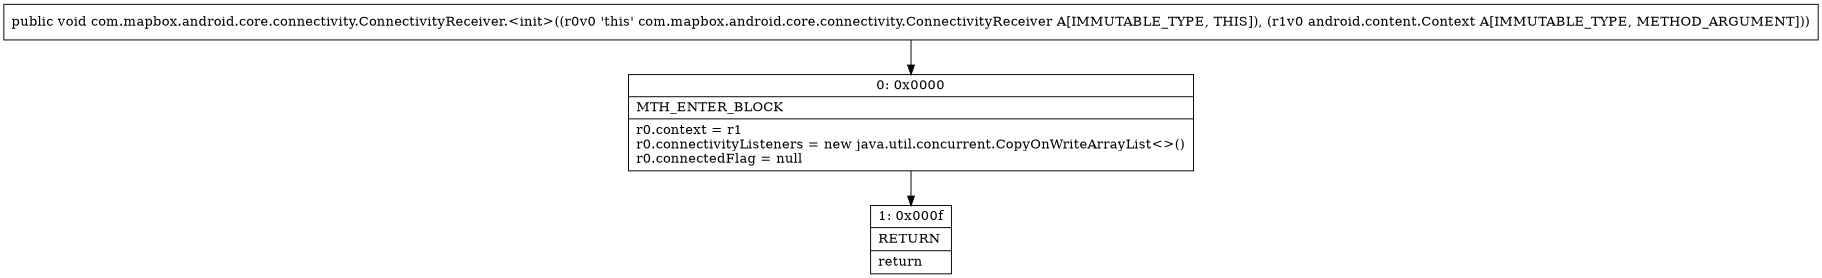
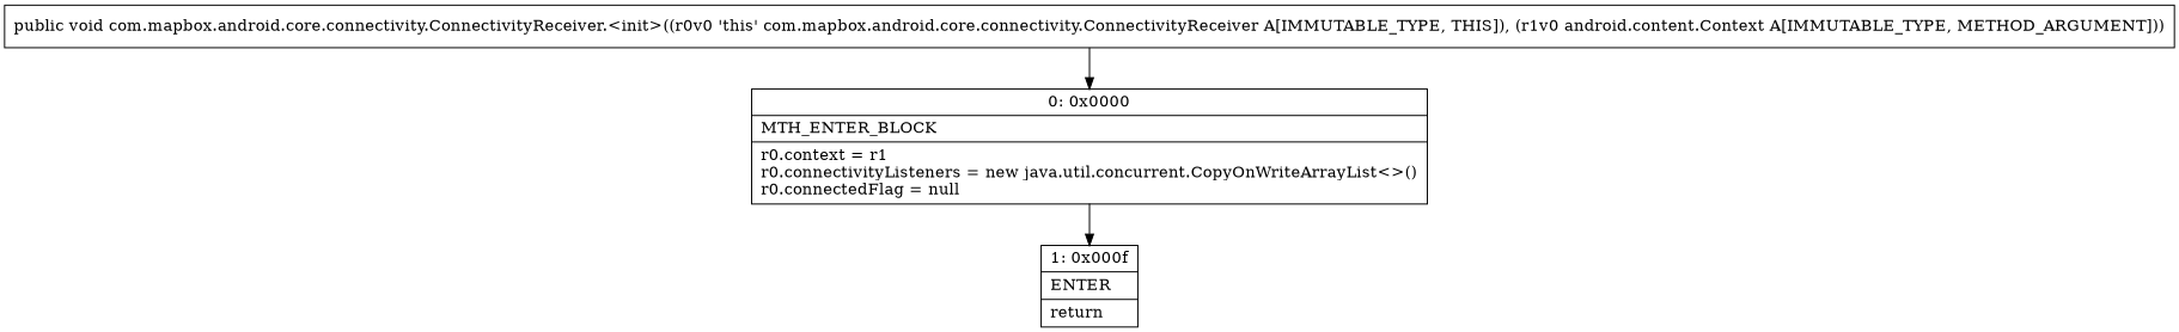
  digraph {
    node [shape=record]
    n1 [label="{0\:\ 0x0000|MTH_ENTER_BLOCK\l|r0.context = r1\lr0.connectivityListeners = new java.util.concurrent.CopyOnWriteArrayList\<\>()\lr0.connectedFlag = null\l}"]
-   n2 [label="{1\:\ 0x000f|RETURN\l|return\l}"]
+   n2 [label="{1\:\ 0x000f|ENTER\l|return\l}"]
    n3 [label="{public void com.mapbox.android.core.connectivity.ConnectivityReceiver.\<init\>((r0v0 'this' com.mapbox.android.core.connectivity.ConnectivityReceiver A[IMMUTABLE_TYPE, THIS]), (r1v0 android.content.Context A[IMMUTABLE_TYPE, METHOD_ARGUMENT])) }"]
    n1 -> n2
    n3 -> n1
  }
